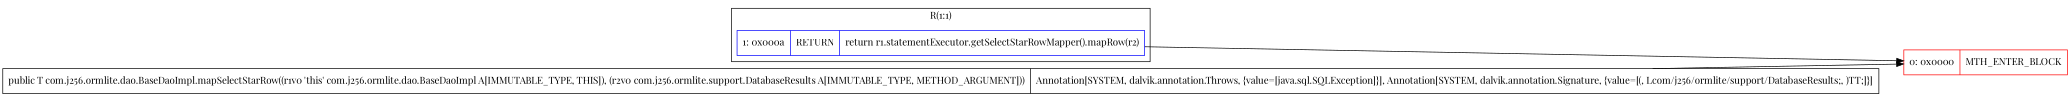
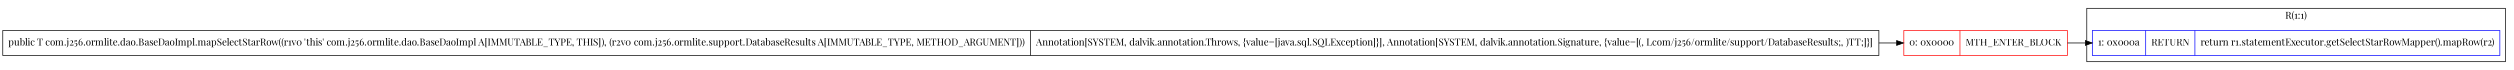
  digraph {
    rankdir=LR
    fontname="Playfair Display"
    node [shape=record fontname="Playfair Display"]
    edge [fontname="Playfair Display"]
    n1 [color=blue label="{1\:\ 0x000a|RETURN\l|return r1.statementExecutor.getSelectStarRowMapper().mapRow(r2)\l}"]
    n2 [color=red label="{0\:\ 0x0000|MTH_ENTER_BLOCK\l}"]
    n3 [label="{public T com.j256.ormlite.dao.BaseDaoImpl.mapSelectStarRow((r1v0 'this' com.j256.ormlite.dao.BaseDaoImpl A[IMMUTABLE_TYPE, THIS]), (r2v0 com.j256.ormlite.support.DatabaseResults A[IMMUTABLE_TYPE, METHOD_ARGUMENT]))  | Annotation[SYSTEM, dalvik.annotation.Throws, \{value=[java.sql.SQLException]\}], Annotation[SYSTEM, dalvik.annotation.Signature, \{value=[(, Lcom\/j256\/ormlite\/support\/DatabaseResults;, )TT;]\}]\l}"]
    subgraph cluster_1 {
      label="R(1:1)"
      n1
    }
-   n1 -> n2
+   n2 -> n1
    n3 -> n2
  }
